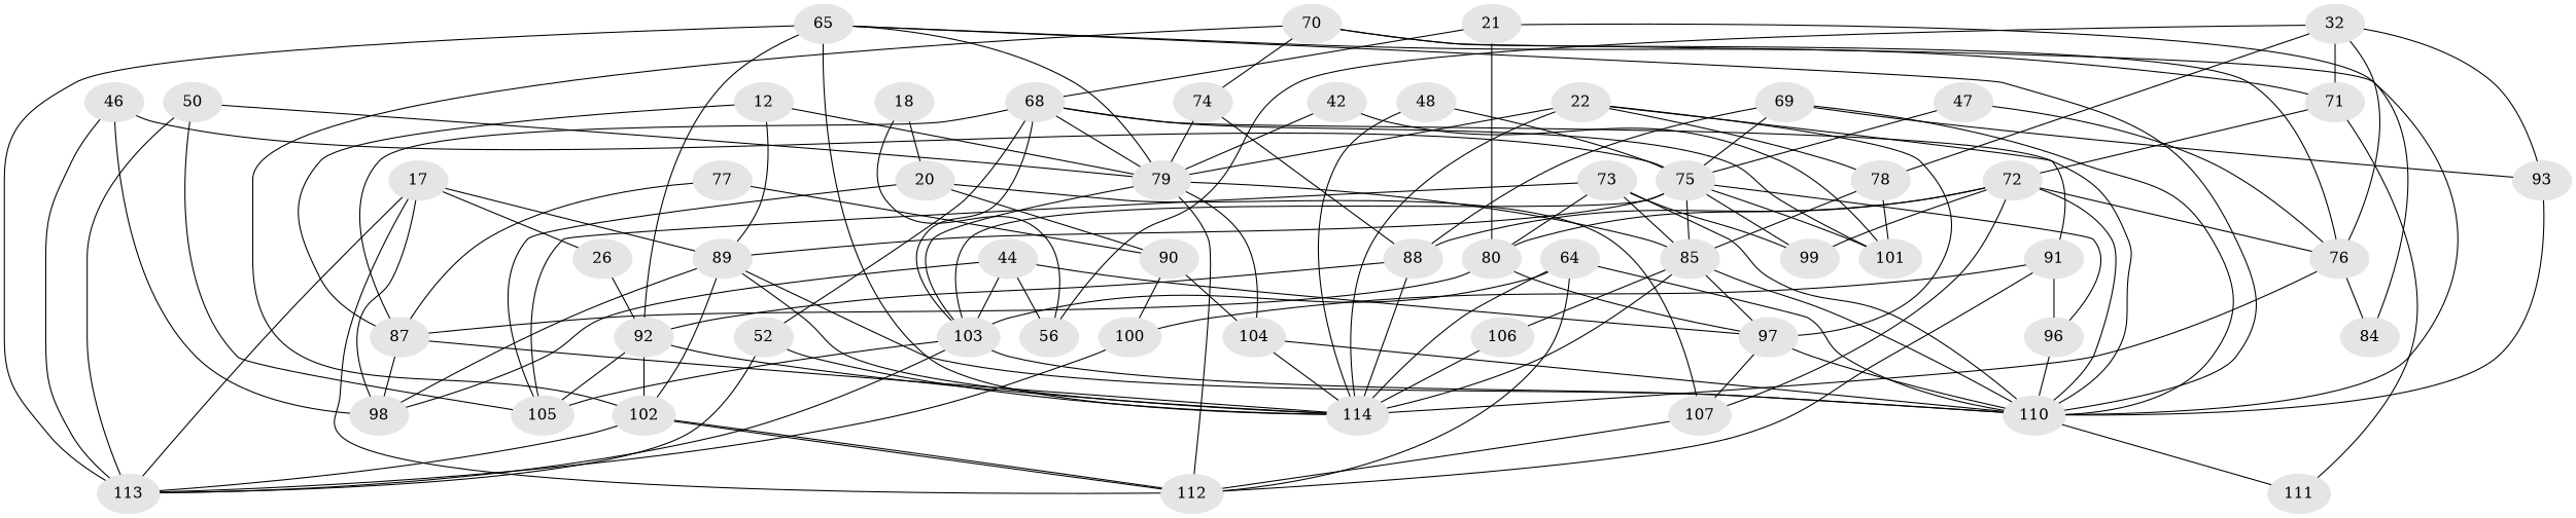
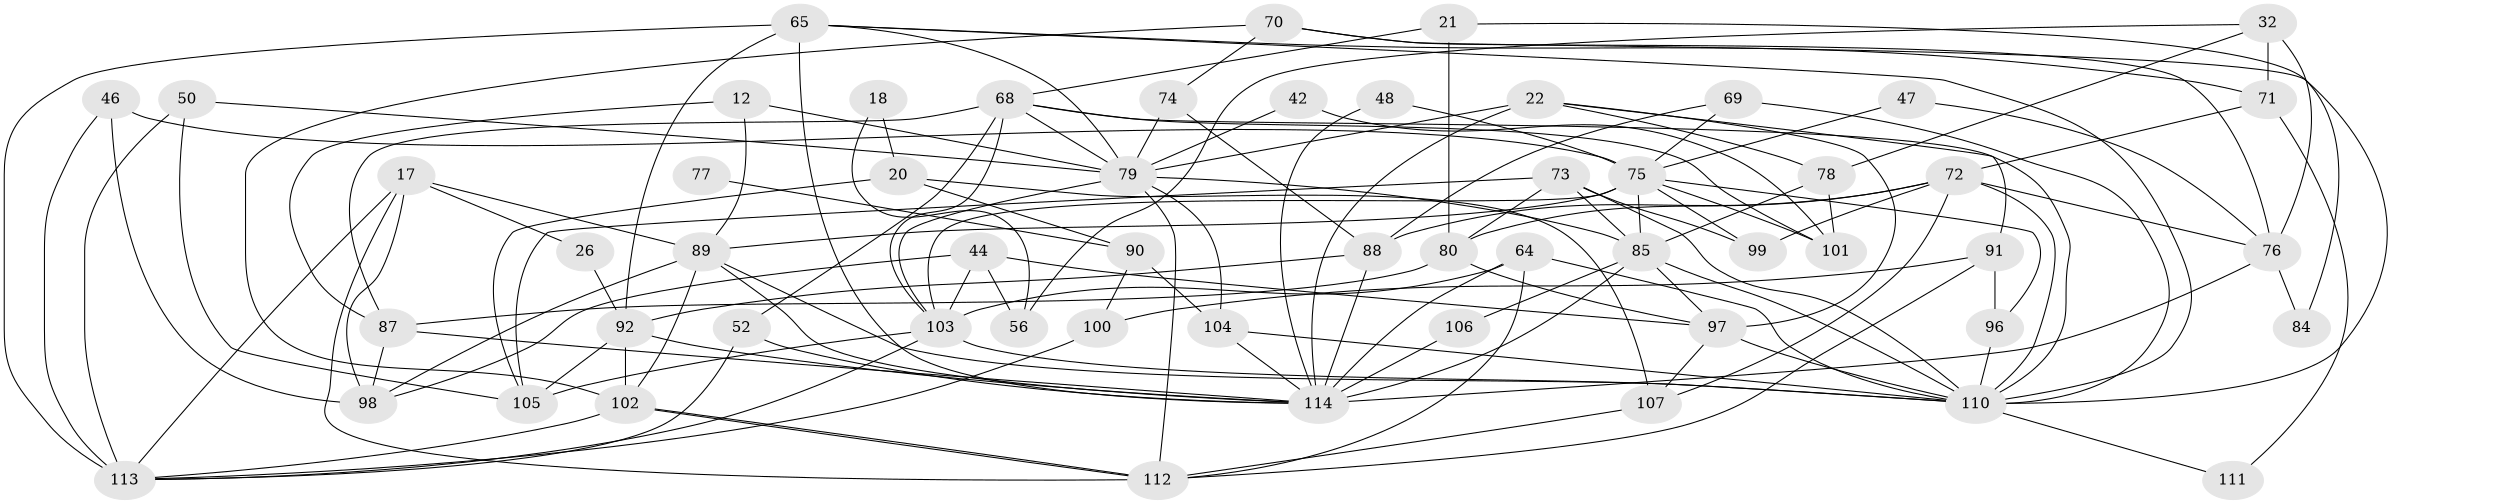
  graph {
    node [color=gray90 style=filled]
    79 [super="+3+43"]
    112 [super="+59"]
    103 [super="+49+82"]
    85 [super="+11+51+81"]
    104
    12
    87 [super="+33"]
    89 [super="+62+35"]
    98 [super="+7"]
    114 [super="+40+108"]
    110 [super="+109+67+95"]
    102 [super="+83"]
    17 [super="+1"]
    26 [super="+5"]
    113 [super="+9+86"]
    92 [super="+54"]
    18
    20
    56
    90
    105
    107
    100
    68 [super="+66"]
    21
    80 [super="+53"]
    84
    52
    101
    97 [super="+39+94"]
    22 [super="+19"]
    78
    91
    96
    32
    71
    76 [super="+55"]
-   93 [super="+60"]
    72 [super="+34"]
    111
    42
    44
    46 [super="+6"]
    75 [super="+30+57"]
    99
    47
    48
    50
    64 [super="+31"]
    65 [super="+63+36"]
    69
    88
    70
    74
    73
    106
    77
    79 -- 112 [weight=2]
    79 -- 103
    79 -- 85 [weight=2]
    79 -- 104
    103 -- 110
    103 -- 113 [weight=2]
    103 -- 105
    85 -- 114 [weight=2]
    85 -- 110
    85 -- 97
    85 -- 106
    104 -- 114
    104 -- 110
    12 -- 79
    12 -- 87 [weight=2]
    12 -- 89 [weight=2]
    87 -- 98
    87 -- 114 [weight=2]
    89 -- 98
    89 -- 114
    89 -- 110
    89 -- 102
    110 -- 111
    102 -- 112
    102 -- 112
    102 -- 113 [weight=2]
    17 -- 112
    17 -- 89
    17 -- 98 [weight=2]
    17 -- 26
    17 -- 113 [weight=2]
    26 -- 92 [weight=2]
    92 -- 114
    92 -- 102
    92 -- 105
    18 -- 20
    18 -- 56
    20 -- 90
    20 -- 105
    20 -- 107
    90 -- 104
    90 -- 100
    107 -- 112
    100 -- 113
    68 -- 79
    68 -- 103 [weight=2]
    68 -- 87
    68 -- 110
    68 -- 52
    68 -- 101
    21 -- 68
    21 -- 80 [weight=2]
    21 -- 84
    80 -- 87
    80 -- 97
    52 -- 114
    52 -- 113
    97 -- 110 [weight=3]
    97 -- 107
    22 -- 79 [weight=2]
    22 -- 114 [weight=2]
    22 -- 97 [weight=2]
    22 -- 78
    22 -- 91
    78 -- 85
    78 -- 101
    91 -- 112
    91 -- 100
    91 -- 96
    96 -- 110
    32 -- 56
    32 -- 78
    32 -- 71
    32 -- 76
-   32 -- 93
    71 -- 72
    71 -- 111
    76 -- 114 [weight=2]
    76 -- 84
-   93 -- 110
    72 -- 110
    72 -- 107
    72 -- 80
    72 -- 76
    72 -- 99
    72 -- 88 [weight=2]
    42 -- 79
    42 -- 101
    44 -- 103
    44 -- 98
    44 -- 56
    44 -- 97
    46 -- 98
    46 -- 113
    46 -- 75
    75 -- 103 [weight=3]
    75 -- 85
    75 -- 89 [weight=2]
    75 -- 101
    75 -- 96
    75 -- 99
    47 -- 76
    47 -- 75
    48 -- 114
    48 -- 75
    50 -- 79
    50 -- 113
    50 -- 105
    64 -- 112
    64 -- 103
    64 -- 114
    64 -- 110
    65 -- 79 [weight=3]
    65 -- 114 [weight=2]
    65 -- 110 [weight=2]
    65 -- 113 [weight=3]
    65 -- 92 [weight=2]
    65 -- 71
    69 -- 110
-   69 -- 93
    69 -- 75
    69 -- 88
    88 -- 114
    88 -- 92
    70 -- 110
    70 -- 102
    70 -- 76
    70 -- 74
    74 -- 79
    74 -- 88
    73 -- 85
    73 -- 110
    73 -- 105
    73 -- 80
    73 -- 99
    106 -- 114 [weight=2]
-   77 -- 87
    77 -- 90
  }
